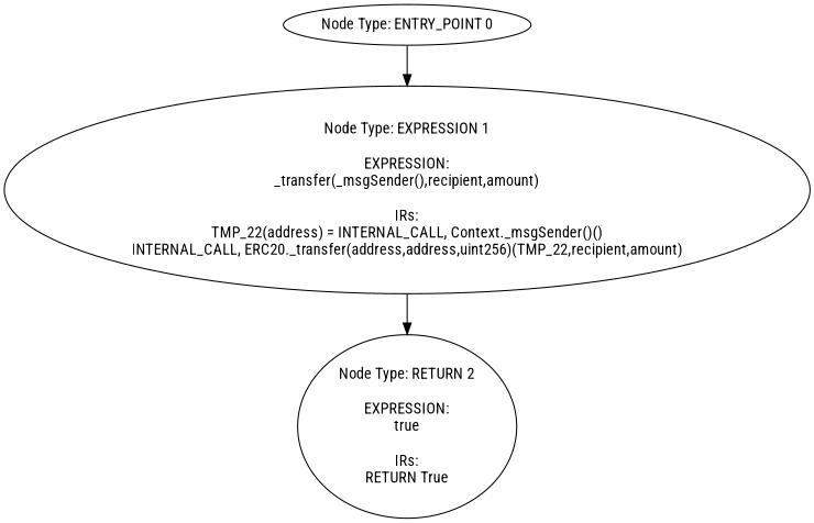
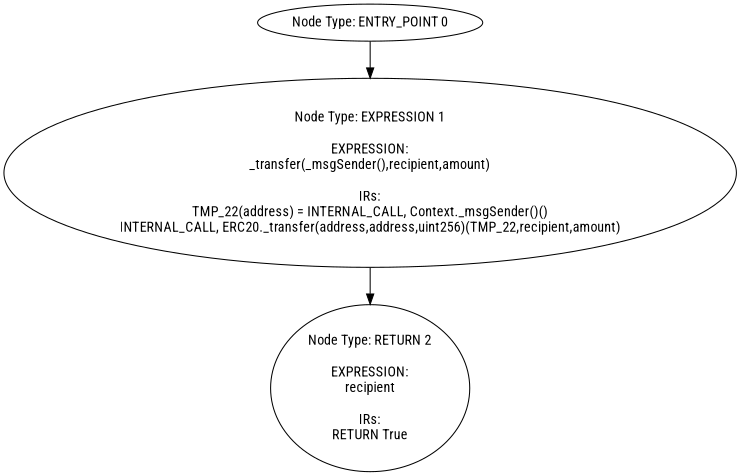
  digraph {
    fontname="Roboto Condensed"
    node [fontname="Roboto Condensed"]
    edge [fontname="Roboto Condensed"]
    n1 [label="Node Type: ENTRY_POINT 0\n"]
    n2 [label="Node Type: EXPRESSION 1\n\nEXPRESSION:\n_transfer(_msgSender(),recipient,amount)\n\nIRs:\nTMP_22(address) = INTERNAL_CALL, Context._msgSender()()\nINTERNAL_CALL, ERC20._transfer(address,address,uint256)(TMP_22,recipient,amount)"]
-   n3 [label="Node Type: RETURN 2\n\nEXPRESSION:\ntrue\n\nIRs:\nRETURN True"]
+   n3 [label="Node Type: RETURN 2\n\nEXPRESSION:\nrecipient\n\nIRs:\nRETURN True"]
    n1 -> n2
    n2 -> n3
  }
